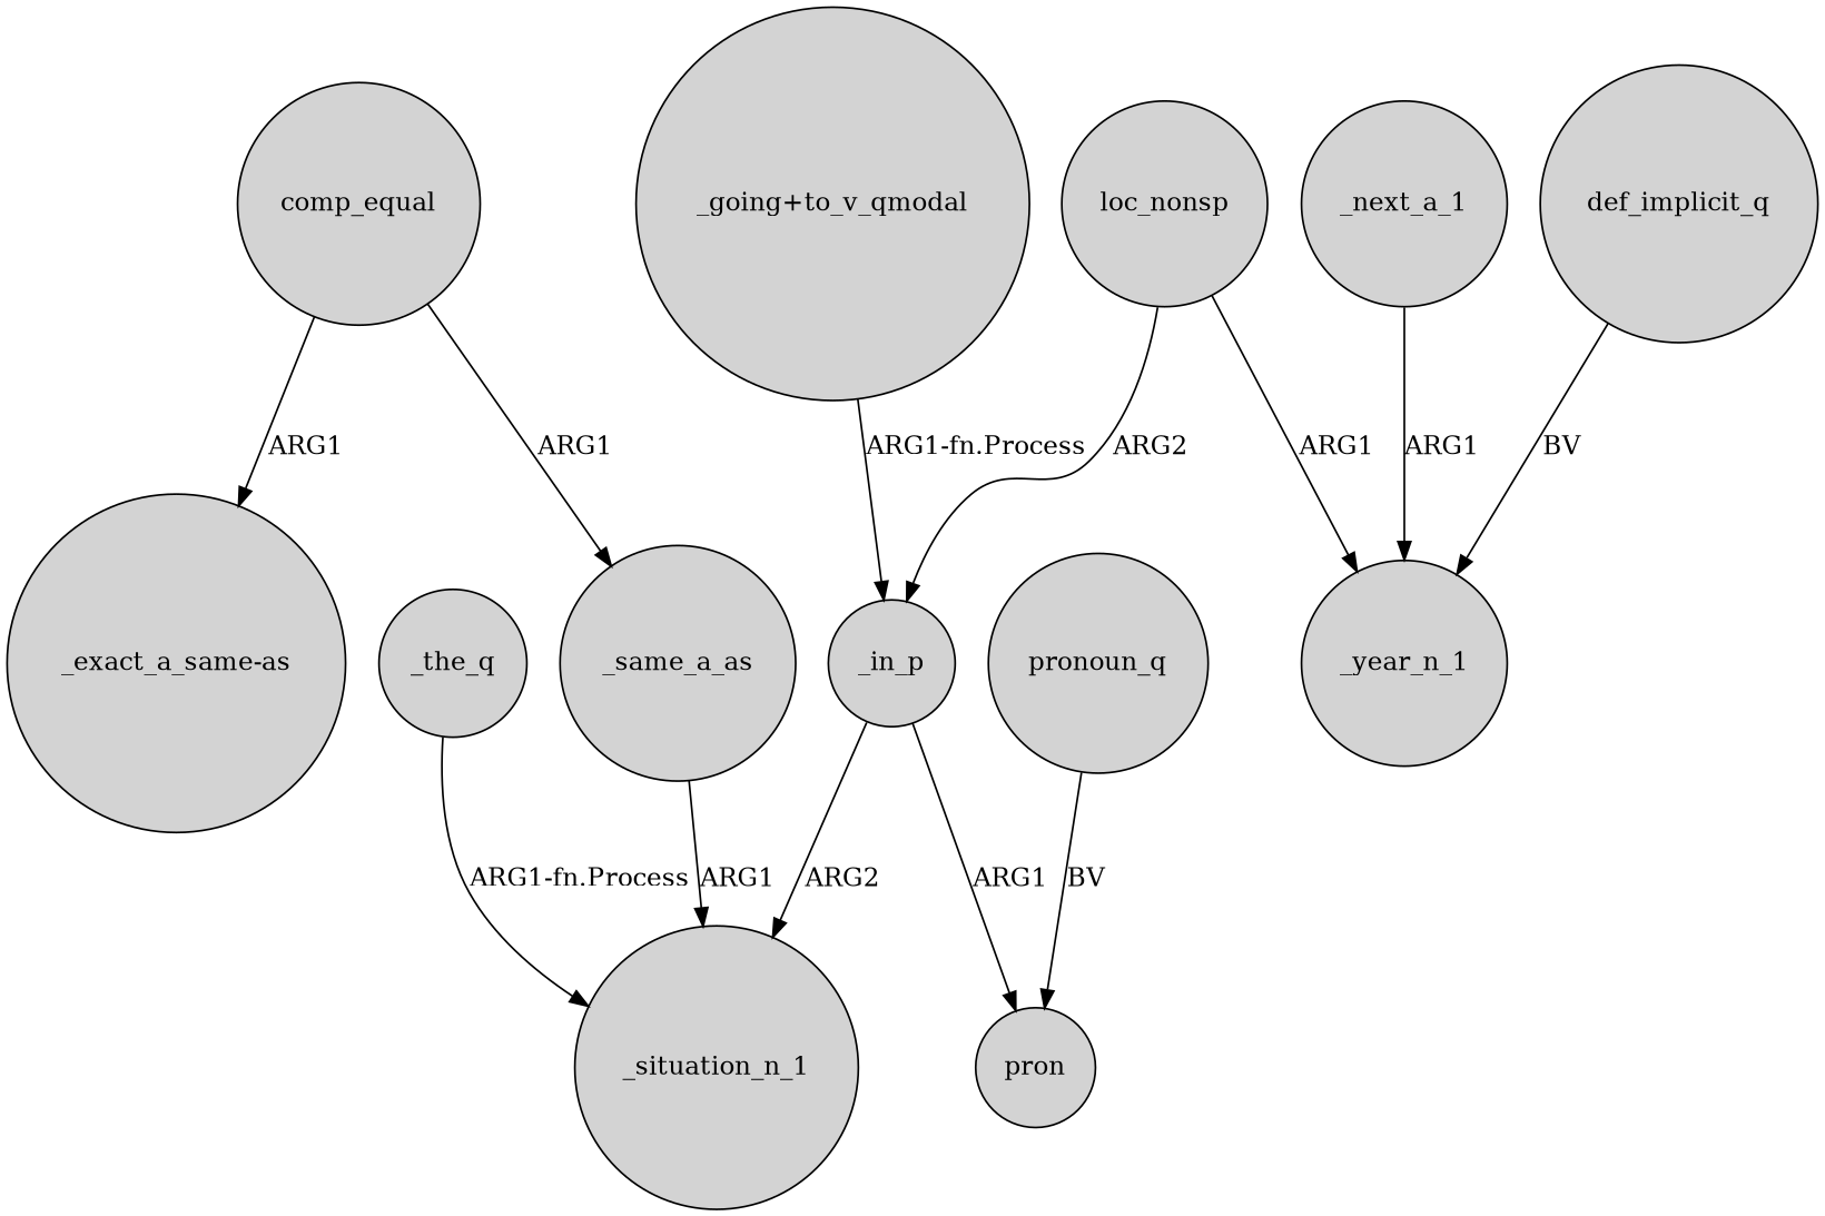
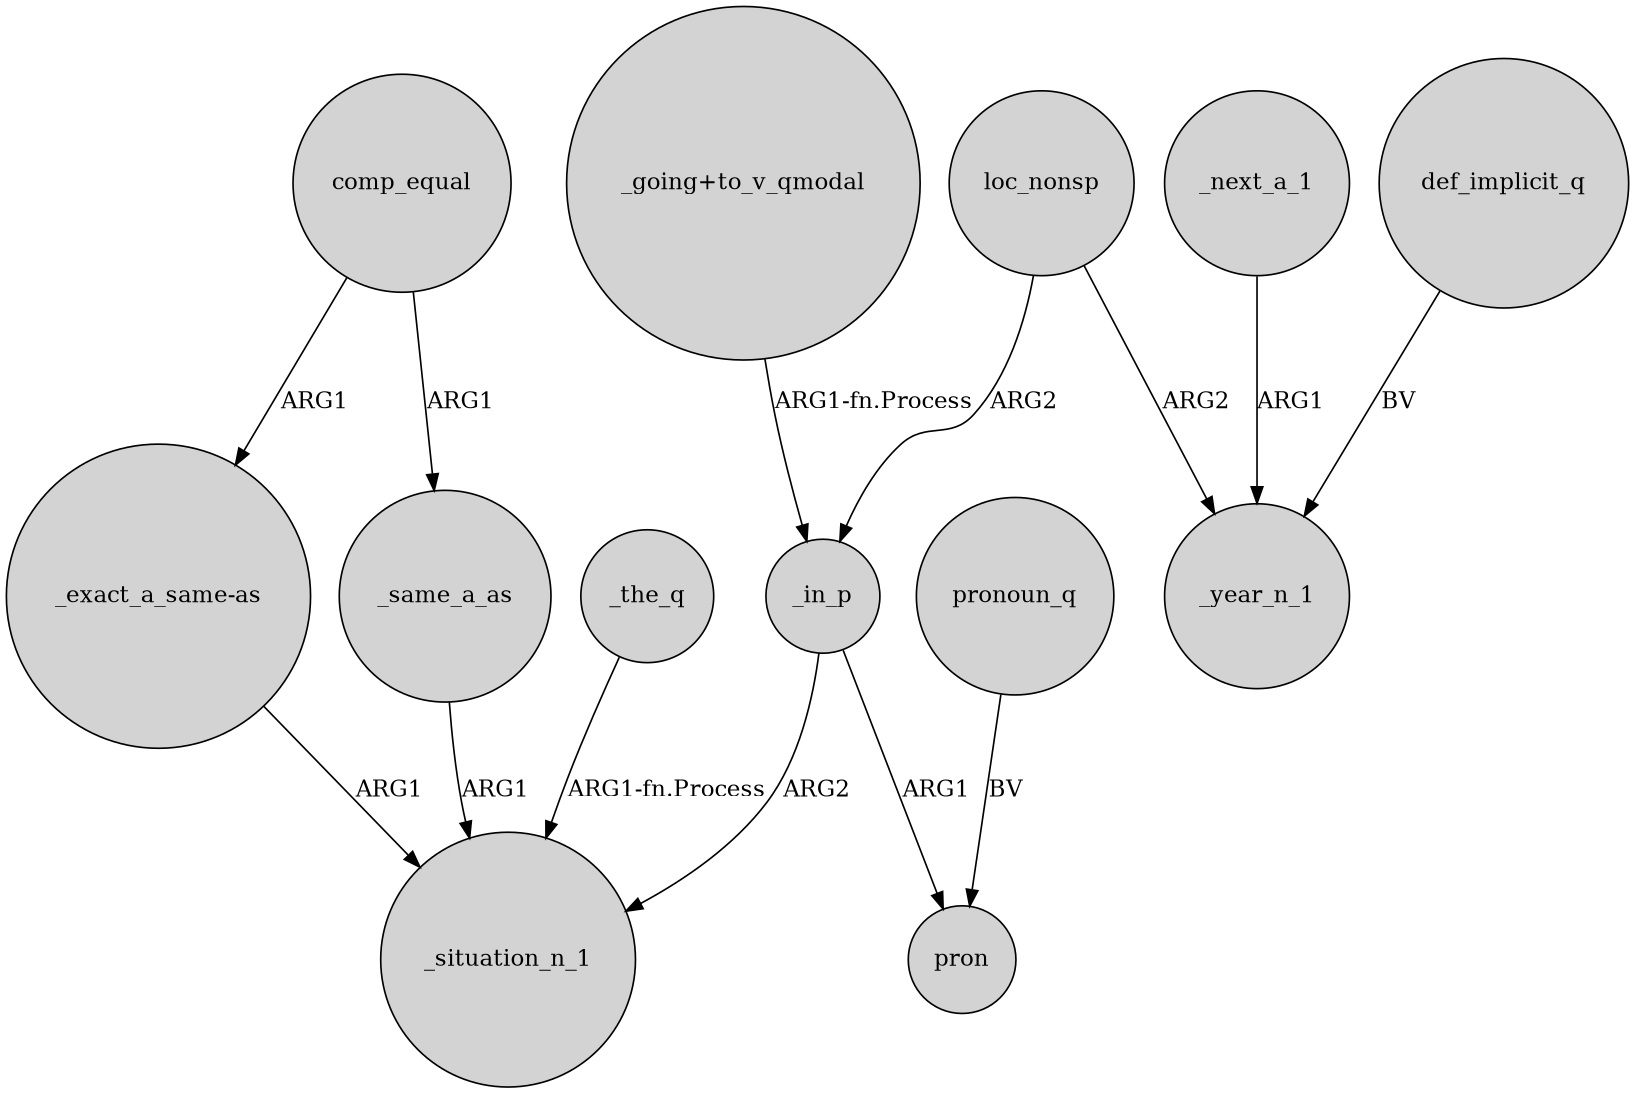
  digraph {
    node [shape=circle style=filled]
    "_going+to_v_qmodal"
    _in_p
    _situation_n_1
    pron
    _the_q
    _next_a_1
    _year_n_1
    loc_nonsp
    _same_a_as
    comp_equal
    "_exact_a_same-as"
    pronoun_q
    def_implicit_q
    "_going+to_v_qmodal" -> _in_p [label="ARG1-fn.Process"]
    _in_p -> _situation_n_1 [label=ARG2]
    _in_p -> pron [label=ARG1]
    _the_q -> _situation_n_1 [label="ARG1-fn.Process"]
    _next_a_1 -> _year_n_1 [label=ARG1]
    loc_nonsp -> _in_p [label=ARG2]
-   loc_nonsp -> _year_n_1 [label=ARG1]
+   loc_nonsp -> _year_n_1 [label=ARG2]
    _same_a_as -> _situation_n_1 [label=ARG1]
    comp_equal -> _same_a_as [label=ARG1]
    comp_equal -> "_exact_a_same-as" [label=ARG1]
+   "_exact_a_same-as" -> _situation_n_1 [label=ARG1]
    pronoun_q -> pron [label=BV]
    def_implicit_q -> _year_n_1 [label=BV]
  }
